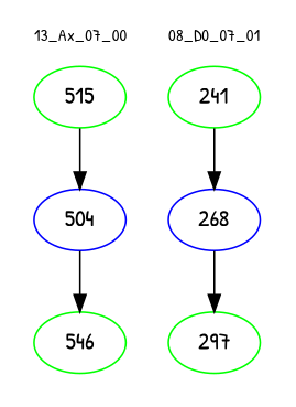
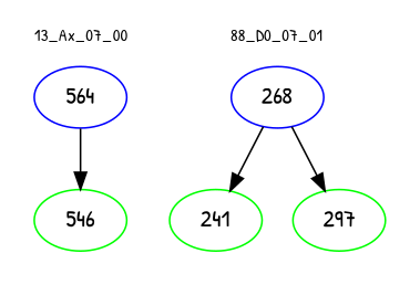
  digraph {
    fontname="Patrick Hand"
    node [color=green fontname="Patrick Hand"]
    edge [color=black fontname="Patrick Hand"]
-   n1 [label=515]
-   n2 [color=blue label=504]
+   n2 [color=blue label=564]
    n3 [label=546]
    n4 [label=241]
    n5 [color=blue label=268]
    n6 [label=297]
    subgraph cluster_1 {
      color=white
      fontsize=10
      label="13_Ax_07_00"
-     n1
      n2
      n3
    }
    subgraph cluster_2 {
      color=white
      fontsize=10
-     label="08_D0_07_01"
+     label="88_D0_07_01"
      n4
      n5
      n6
    }
-   n1 -> n2
    n2 -> n3
-   n4 -> n5
+   n5 -> n4
    n5 -> n6
  }
